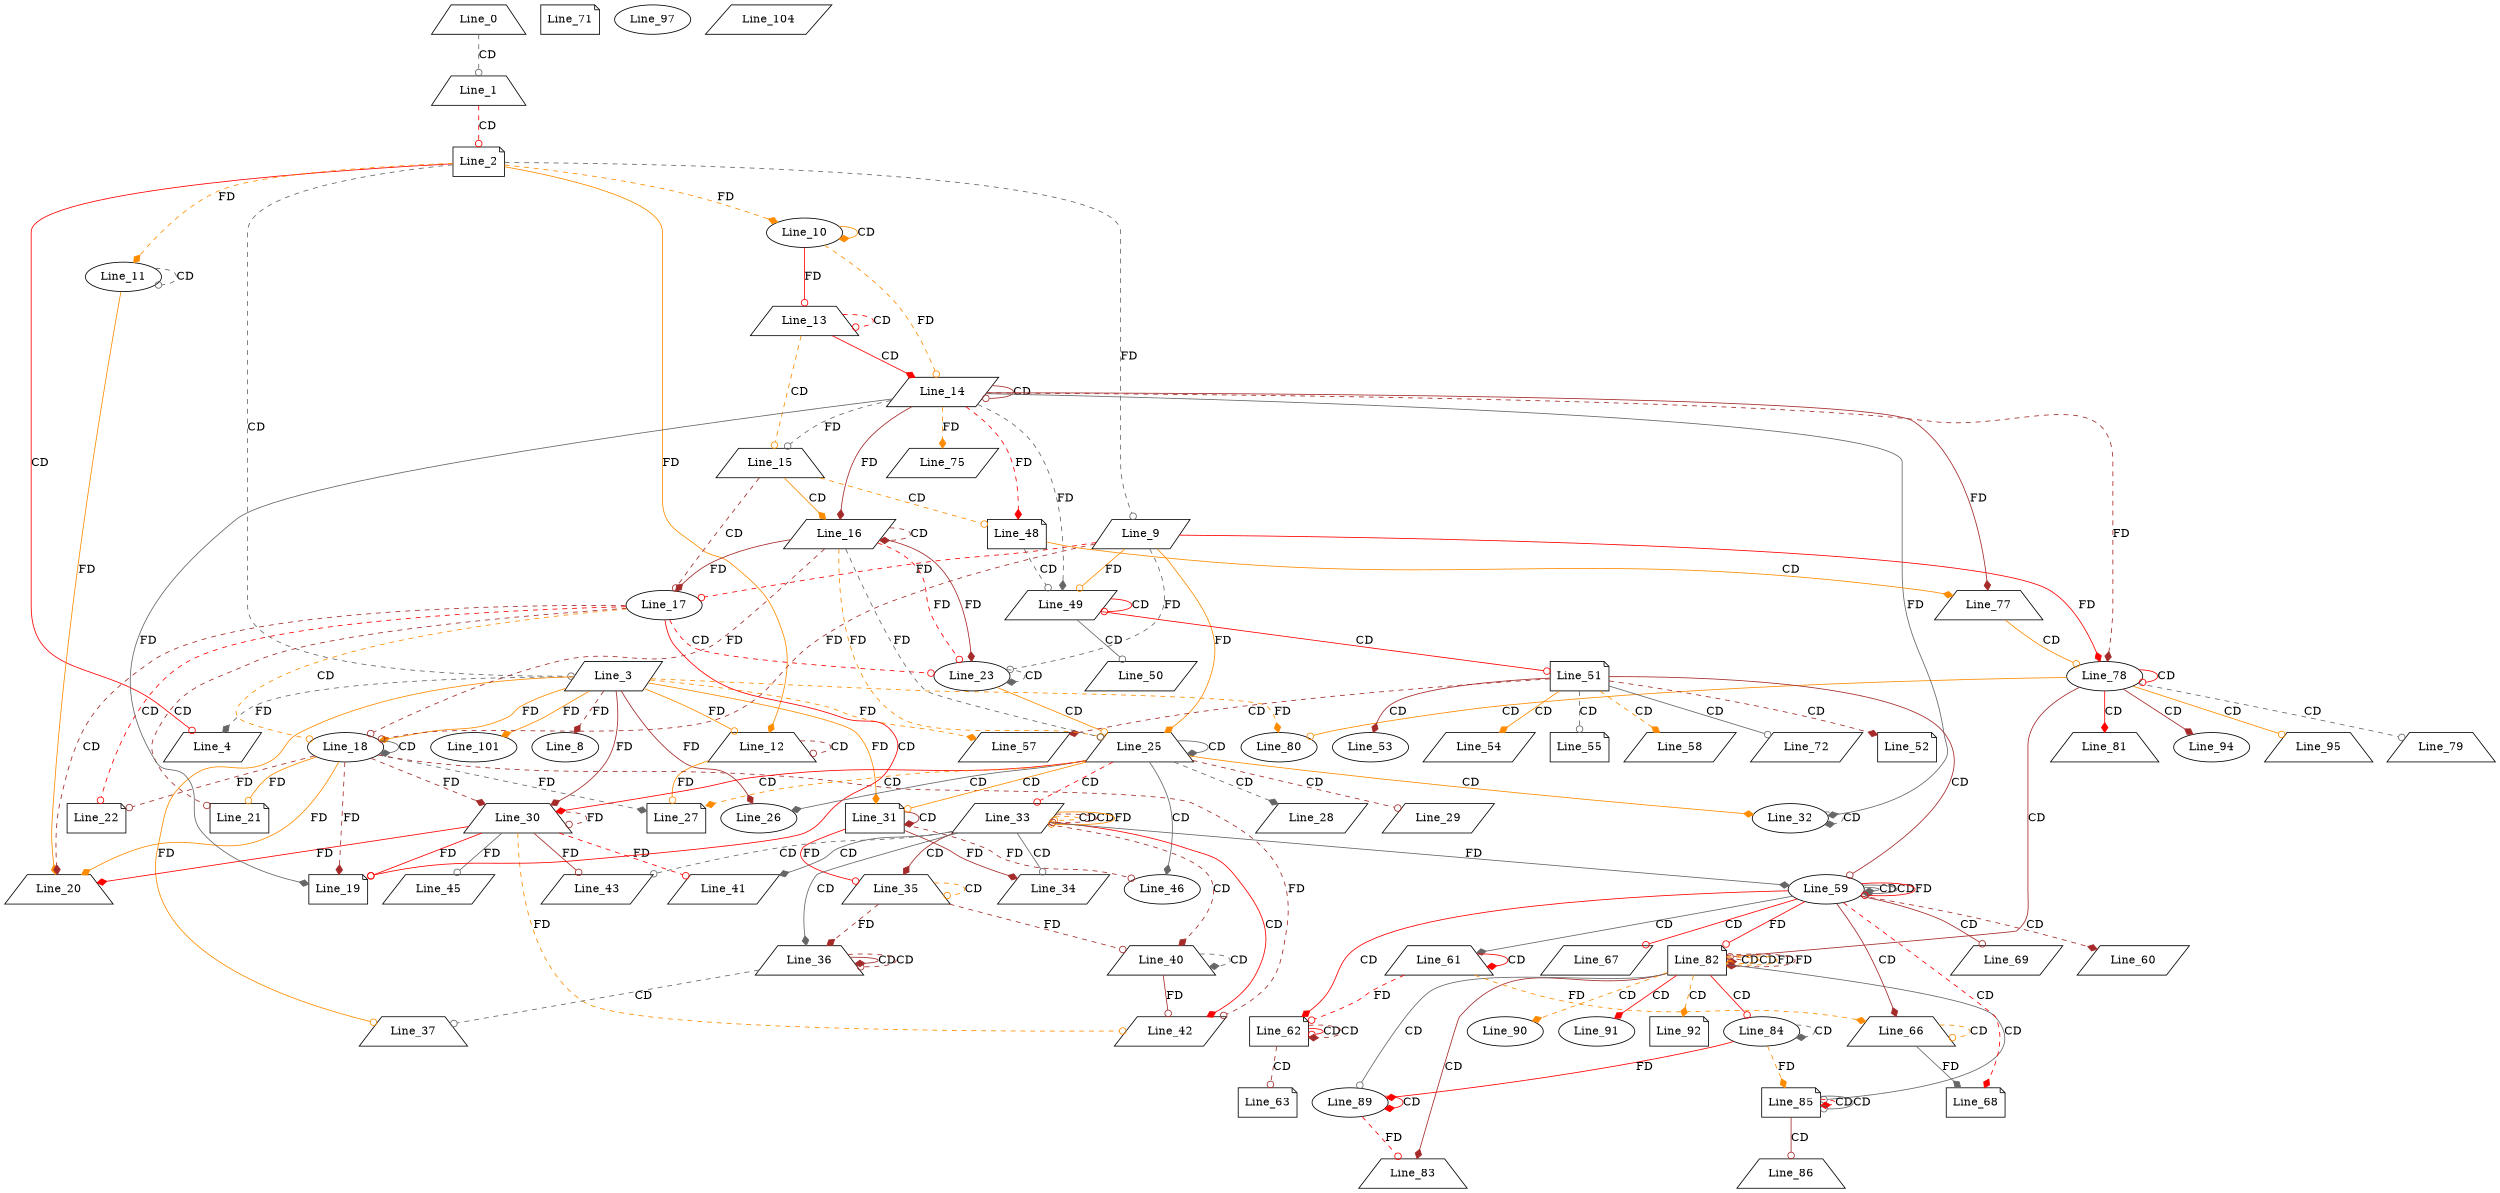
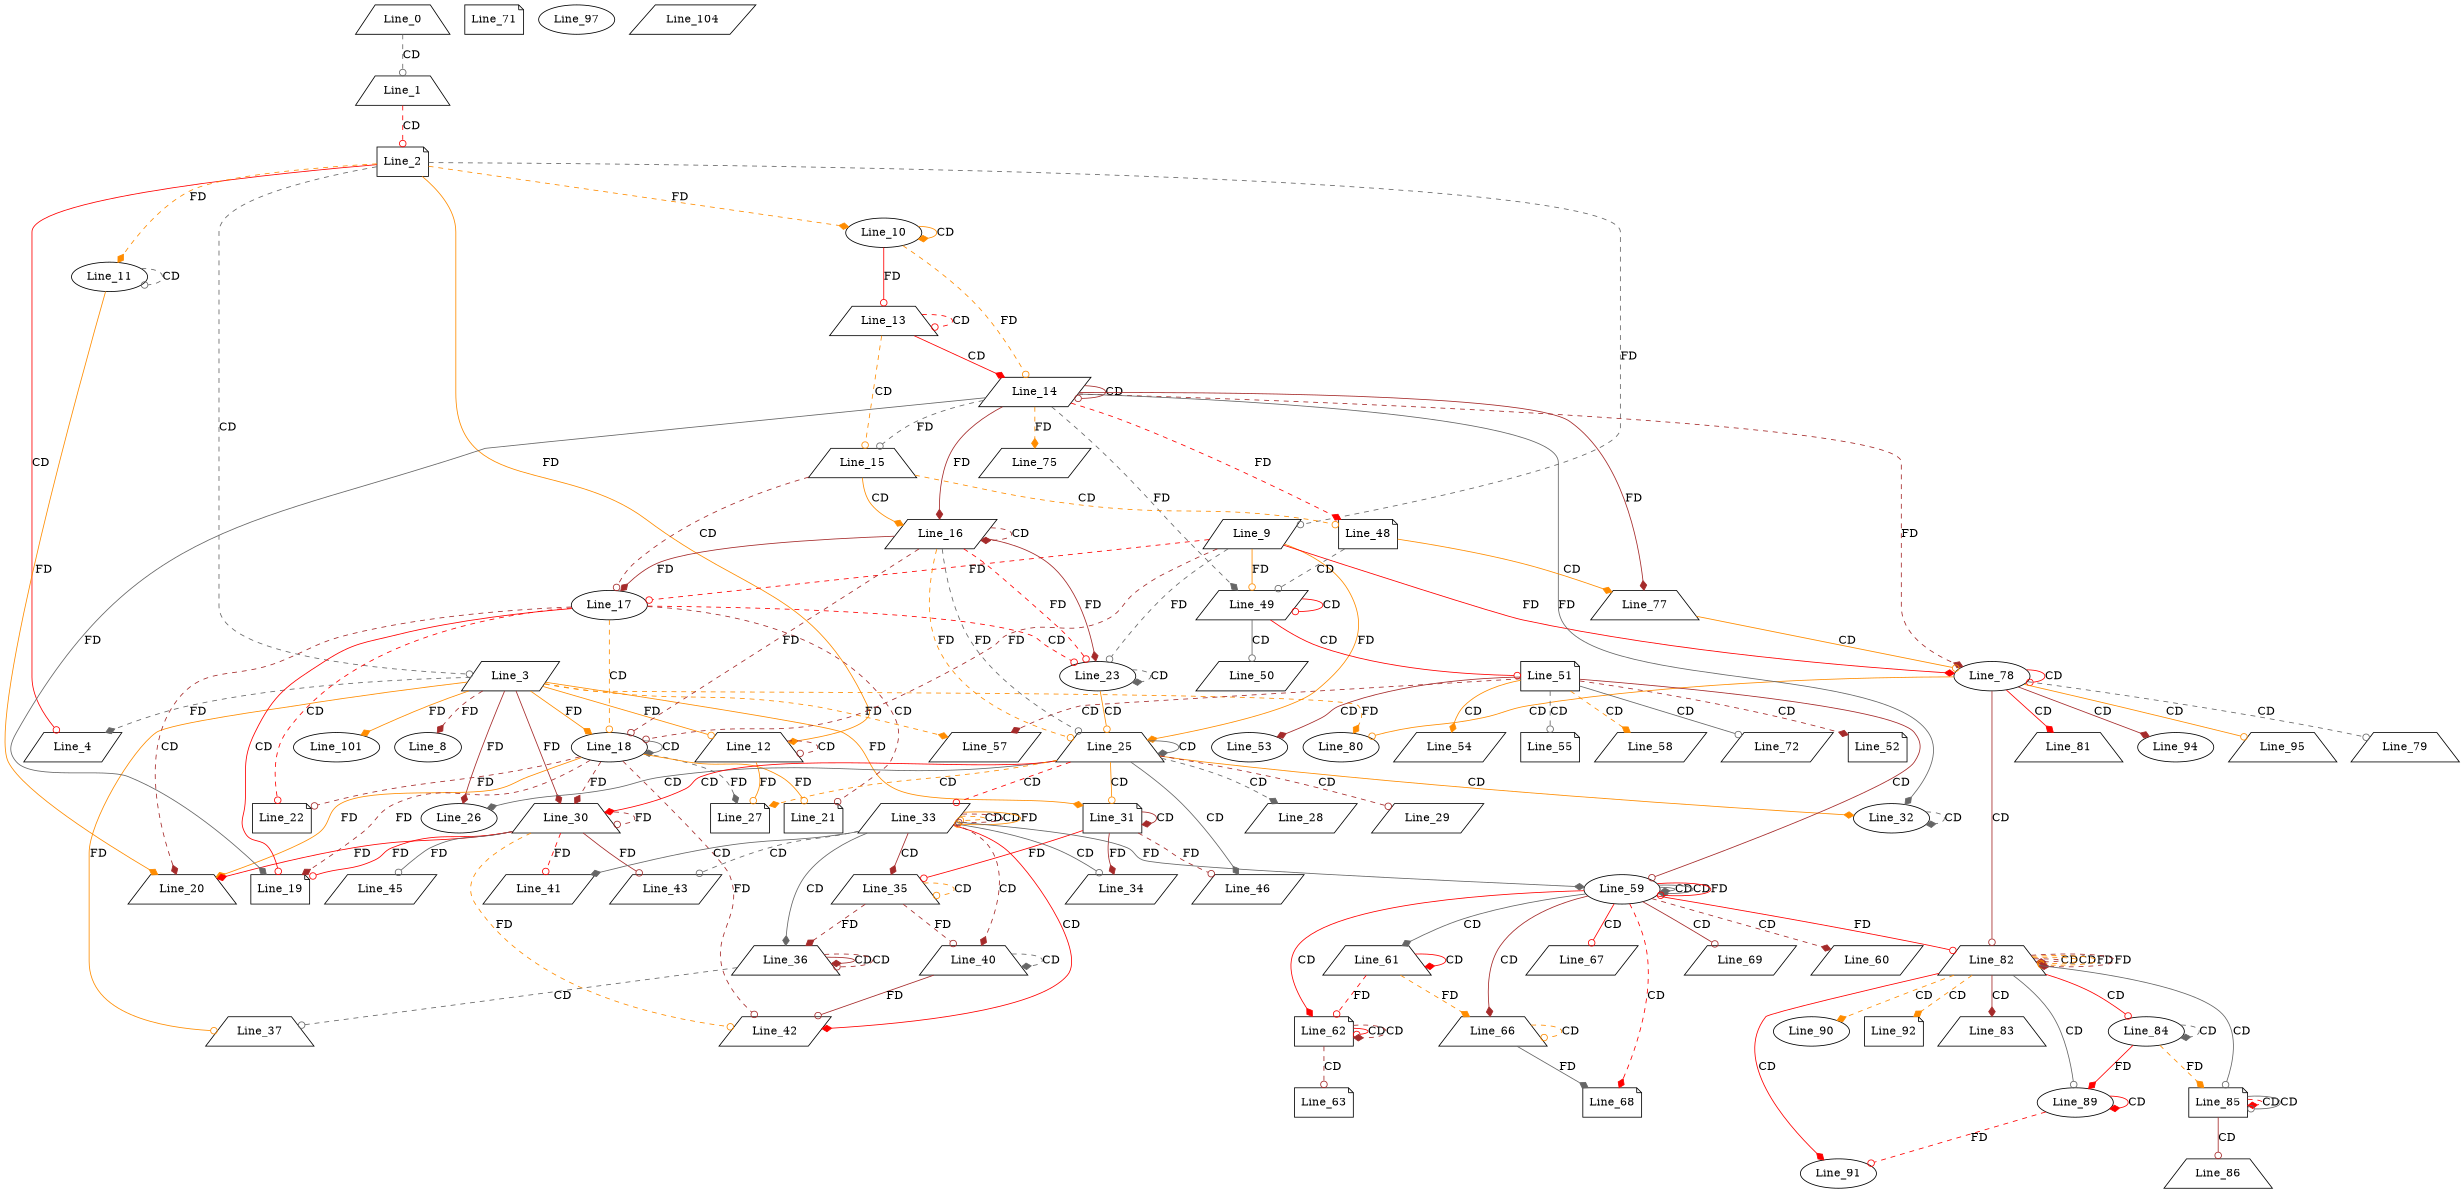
  digraph {
    node [shape=parallelogram]
    edge [arrowhead=diamond color=brown style=solid]
    Line_0 [shape=trapezium]
    Line_1 [shape=trapezium]
    Line_2 [shape=note]
    Line_3
    Line_4
    Line_9
    Line_10 [shape=ellipse]
    Line_11 [shape=ellipse]
    Line_12 [shape=trapezium]
    Line_8 [shape=ellipse]
    Line_18 [shape=ellipse]
    Line_26 [shape=ellipse]
    Line_30 [shape=trapezium]
    Line_31 [shape=note]
    Line_37 [shape=trapezium]
    Line_57
    Line_80 [shape=ellipse]
    Line_101 [shape=ellipse]
    Line_17 [shape=ellipse]
    Line_23 [shape=ellipse]
    Line_25 [shape=trapezium]
    Line_49
    Line_78 [shape=ellipse]
    Line_13 [shape=trapezium]
    Line_14
    Line_20 [shape=trapezium]
    Line_27 [shape=note]
    Line_19 [shape=note]
    Line_21 [shape=note]
    Line_22 [shape=note]
    Line_42
    Line_41
    Line_43
    Line_45
-   Line_46 [shape=ellipse]
+   Line_46
    Line_34
    Line_35 [shape=trapezium]
    Line_32 [shape=ellipse]
    Line_28
    Line_29
    Line_33
    Line_50
    Line_51 [shape=note]
-   Line_82 [shape=note]
+   Line_82 [shape=trapezium]
    Line_79 [shape=trapezium]
    Line_81 [shape=trapezium]
    Line_94 [shape=ellipse]
    Line_95 [shape=trapezium]
    Line_15 [shape=trapezium]
    Line_16
    Line_48 [shape=note]
    Line_75
    Line_77 [shape=trapezium]
    Line_36 [shape=trapezium]
    Line_40 [shape=trapezium]
    Line_59 [shape=ellipse]
    Line_60
    Line_61 [shape=trapezium]
    Line_62 [shape=note]
    Line_66 [shape=trapezium]
    Line_67
    Line_68 [shape=note]
    Line_69
    Line_52 [shape=note]
    Line_53 [shape=ellipse]
    Line_54
    Line_55 [shape=note]
    Line_58
    Line_72
    Line_63 [shape=note]
    Line_83 [shape=trapezium]
    Line_84 [shape=ellipse]
    Line_85 [shape=note]
    Line_89 [shape=ellipse]
    Line_90 [shape=ellipse]
    Line_91 [shape=ellipse]
    Line_92 [shape=note]
    Line_71 [shape=note]
    Line_86 [shape=trapezium]
    Line_97 [shape=ellipse]
    Line_104
    Line_0 -> Line_1 [arrowhead=odot color=gray40 label=CD style=dashed]
    Line_1 -> Line_2 [arrowhead=odot color=red label=CD style=dashed]
    Line_2 -> Line_3 [arrowhead=odot color=gray40 label=CD style=dashed]
    Line_2 -> Line_4 [arrowhead=odot color=red label=CD]
    Line_2 -> Line_9 [arrowhead=odot color=gray40 label=FD style=dashed]
    Line_2 -> Line_10 [color=darkorange label=FD style=dashed]
    Line_2 -> Line_11 [color=darkorange label=FD style=dashed]
    Line_2 -> Line_12 [color=darkorange label=FD]
    Line_3 -> Line_4 [color=gray40 label=FD style=dashed]
    Line_3 -> Line_12 [arrowhead=odot color=darkorange label=FD]
    Line_3 -> Line_8 [label=FD style=dashed]
    Line_3 -> Line_18 [color=darkorange label=FD]
    Line_3 -> Line_26 [label=FD]
    Line_3 -> Line_30 [label=FD]
    Line_3 -> Line_31 [color=darkorange label=FD]
    Line_3 -> Line_37 [arrowhead=odot color=darkorange label=FD]
    Line_3 -> Line_57 [color=darkorange label=FD style=dashed]
    Line_3 -> Line_80 [color=darkorange label=FD style=dashed]
    Line_3 -> Line_101 [color=darkorange label=FD]
    Line_9 -> Line_18 [arrowhead=odot label=FD style=dashed]
    Line_9 -> Line_17 [arrowhead=odot color=red label=FD style=dashed]
    Line_9 -> Line_23 [arrowhead=odot color=gray40 label=FD style=dashed]
    Line_9 -> Line_25 [color=darkorange label=FD]
    Line_9 -> Line_49 [arrowhead=odot color=darkorange label=FD]
    Line_9 -> Line_78 [color=red label=FD]
    Line_10 -> Line_10 [color=darkorange label=CD]
    Line_10 -> Line_13 [arrowhead=odot color=red label=FD]
    Line_10 -> Line_14 [arrowhead=odot color=darkorange label=FD style=dashed]
    Line_11 -> Line_11 [arrowhead=odot color=gray40 label=CD style=dashed]
    Line_11 -> Line_20 [color=darkorange label=FD]
    Line_12 -> Line_12 [arrowhead=odot label=CD style=dashed]
    Line_12 -> Line_27 [arrowhead=odot color=darkorange label=FD]
    Line_18 -> Line_18 [color=gray40 label=CD]
    Line_18 -> Line_30 [label=FD style=dashed]
    Line_18 -> Line_20 [color=darkorange label=FD]
    Line_18 -> Line_27 [color=gray40 label=FD style=dashed]
    Line_18 -> Line_19 [label=FD style=dashed]
    Line_18 -> Line_21 [arrowhead=odot color=darkorange label=FD]
    Line_18 -> Line_22 [arrowhead=odot label=FD style=dashed]
    Line_18 -> Line_42 [arrowhead=odot label=FD style=dashed]
    Line_30 -> Line_30 [arrowhead=odot label=FD style=dashed]
    Line_30 -> Line_20 [color=red label=FD]
    Line_30 -> Line_19 [arrowhead=odot color=red label=FD]
    Line_30 -> Line_42 [arrowhead=odot color=darkorange label=FD style=dashed]
    Line_30 -> Line_41 [arrowhead=odot color=red label=FD style=dashed]
    Line_30 -> Line_43 [arrowhead=odot label=FD]
    Line_30 -> Line_45 [arrowhead=odot color=gray40 label=FD]
    Line_31 -> Line_31 [label=CD]
    Line_31 -> Line_46 [arrowhead=odot label=FD style=dashed]
    Line_31 -> Line_34 [label=FD]
    Line_31 -> Line_35 [arrowhead=odot color=red label=FD]
    Line_17 -> Line_18 [arrowhead=odot color=darkorange label=CD style=dashed]
    Line_17 -> Line_23 [arrowhead=odot color=red label=CD style=dashed]
    Line_17 -> Line_20 [label=CD style=dashed]
    Line_17 -> Line_19 [arrowhead=odot color=red label=CD]
    Line_17 -> Line_21 [arrowhead=odot label=CD style=dashed]
    Line_17 -> Line_22 [arrowhead=odot color=red label=CD style=dashed]
    Line_23 -> Line_23 [color=gray40 label=CD style=dashed]
    Line_23 -> Line_25 [arrowhead=odot color=darkorange label=CD]
    Line_25 -> Line_26 [color=gray40 label=CD]
    Line_25 -> Line_30 [color=red label=CD]
    Line_25 -> Line_31 [arrowhead=odot color=darkorange label=CD]
    Line_25 -> Line_25 [color=gray40 label=CD]
    Line_25 -> Line_27 [color=darkorange label=CD style=dashed]
    Line_25 -> Line_46 [color=gray40 label=CD]
    Line_25 -> Line_32 [color=darkorange label=CD]
    Line_25 -> Line_28 [color=gray40 label=CD style=dashed]
    Line_25 -> Line_29 [arrowhead=odot label=CD style=dashed]
    Line_25 -> Line_33 [arrowhead=odot color=red label=CD style=dashed]
    Line_49 -> Line_49 [arrowhead=odot color=red label=CD]
    Line_49 -> Line_50 [arrowhead=odot color=gray40 label=CD]
    Line_49 -> Line_51 [arrowhead=odot color=red label=CD]
    Line_78 -> Line_80 [arrowhead=odot color=darkorange label=CD]
    Line_78 -> Line_78 [arrowhead=odot color=red label=CD]
    Line_78 -> Line_82 [arrowhead=odot label=CD]
    Line_78 -> Line_79 [arrowhead=odot color=gray40 label=CD style=dashed]
    Line_78 -> Line_81 [color=red label=CD]
    Line_78 -> Line_94 [label=CD]
    Line_78 -> Line_95 [arrowhead=odot color=darkorange label=CD]
    Line_13 -> Line_13 [arrowhead=odot color=red label=CD style=dashed]
    Line_13 -> Line_14 [color=red label=CD]
    Line_13 -> Line_15 [arrowhead=odot color=darkorange label=CD style=dashed]
    Line_14 -> Line_49 [color=gray40 label=FD style=dashed]
    Line_14 -> Line_78 [label=FD style=dashed]
    Line_14 -> Line_14 [arrowhead=odot label=CD]
    Line_14 -> Line_19 [color=gray40 label=FD]
    Line_14 -> Line_32 [color=gray40 label=FD]
    Line_14 -> Line_15 [arrowhead=odot color=gray40 label=FD style=dashed]
    Line_14 -> Line_16 [label=FD]
    Line_14 -> Line_48 [color=red label=FD style=dashed]
    Line_14 -> Line_75 [color=darkorange label=FD style=dashed]
    Line_14 -> Line_77 [label=FD]
    Line_35 -> Line_35 [arrowhead=odot color=darkorange label=CD style=dashed]
    Line_35 -> Line_36 [label=FD style=dashed]
    Line_35 -> Line_40 [arrowhead=odot label=FD style=dashed]
    Line_32 -> Line_32 [color=gray40 label=CD style=dashed]
    Line_33 -> Line_42 [color=red label=CD]
    Line_33 -> Line_41 [color=gray40 label=CD]
    Line_33 -> Line_43 [arrowhead=odot color=gray40 label=CD style=dashed]
    Line_33 -> Line_34 [arrowhead=odot color=gray40 label=CD]
    Line_33 -> Line_35 [label=CD]
    Line_33 -> Line_33 [arrowhead=odot color=darkorange label=CD style=dashed]
    Line_33 -> Line_33 [arrowhead=odot label=CD style=dashed]
    Line_33 -> Line_33 [arrowhead=odot color=darkorange label=FD]
    Line_33 -> Line_36 [color=gray40 label=CD]
    Line_33 -> Line_40 [label=CD style=dashed]
    Line_33 -> Line_59 [color=gray40 label=FD]
    Line_51 -> Line_57 [label=CD style=dashed]
    Line_51 -> Line_59 [arrowhead=odot label=CD]
    Line_51 -> Line_52 [label=CD style=dashed]
    Line_51 -> Line_53 [label=CD]
    Line_51 -> Line_54 [color=darkorange label=CD]
    Line_51 -> Line_55 [arrowhead=odot color=gray40 label=CD style=dashed]
    Line_51 -> Line_58 [color=darkorange label=CD style=dashed]
    Line_51 -> Line_72 [arrowhead=odot color=gray40 label=CD]
    Line_82 -> Line_82 [label=CD style=dashed]
    Line_82 -> Line_82 [arrowhead=odot color=darkorange label=CD style=dashed]
    Line_82 -> Line_82 [arrowhead=odot color=darkorange label=FD style=dashed]
    Line_82 -> Line_82 [label=FD style=dashed]
    Line_82 -> Line_83 [label=CD]
    Line_82 -> Line_84 [arrowhead=odot color=red label=CD]
    Line_82 -> Line_85 [arrowhead=odot color=gray40 label=CD]
    Line_82 -> Line_89 [arrowhead=odot color=gray40 label=CD]
    Line_82 -> Line_90 [color=darkorange label=CD style=dashed]
    Line_82 -> Line_91 [color=red label=CD]
    Line_82 -> Line_92 [color=darkorange label=CD style=dashed]
    Line_15 -> Line_17 [arrowhead=odot label=CD style=dashed]
    Line_15 -> Line_16 [color=darkorange label=CD]
    Line_15 -> Line_48 [arrowhead=odot color=darkorange label=CD style=dashed]
    Line_16 -> Line_18 [arrowhead=odot label=FD style=dashed]
    Line_16 -> Line_17 [label=FD]
    Line_16 -> Line_23 [label=FD]
    Line_16 -> Line_23 [arrowhead=odot color=red label=FD style=dashed]
    Line_16 -> Line_25 [arrowhead=odot color=darkorange label=FD style=dashed]
    Line_16 -> Line_25 [arrowhead=odot color=gray40 label=FD style=dashed]
    Line_16 -> Line_16 [label=CD style=dashed]
    Line_48 -> Line_49 [arrowhead=odot color=gray40 label=CD style=dashed]
    Line_48 -> Line_77 [color=darkorange label=CD]
    Line_77 -> Line_78 [arrowhead=odot color=darkorange label=CD]
    Line_36 -> Line_37 [arrowhead=odot color=gray40 label=CD style=dashed]
    Line_36 -> Line_36 [label=CD]
    Line_36 -> Line_36 [arrowhead=odot label=CD style=dashed]
    Line_40 -> Line_42 [arrowhead=odot label=FD]
    Line_40 -> Line_40 [color=gray40 label=CD style=dashed]
    Line_59 -> Line_82 [arrowhead=odot color=red label=FD]
    Line_59 -> Line_59 [color=gray40 label=CD]
    Line_59 -> Line_59 [color=gray40 label=CD]
    Line_59 -> Line_59 [arrowhead=odot color=red label=FD]
    Line_59 -> Line_60 [label=CD style=dashed]
    Line_59 -> Line_61 [color=gray40 label=CD]
    Line_59 -> Line_62 [color=red label=CD]
    Line_59 -> Line_66 [label=CD]
    Line_59 -> Line_67 [arrowhead=odot color=red label=CD]
    Line_59 -> Line_68 [color=red label=CD style=dashed]
    Line_59 -> Line_69 [arrowhead=odot label=CD]
    Line_61 -> Line_61 [color=red label=CD]
    Line_61 -> Line_62 [arrowhead=odot color=red label=FD style=dashed]
    Line_61 -> Line_66 [color=darkorange label=FD style=dashed]
    Line_62 -> Line_62 [arrowhead=odot color=red label=CD]
    Line_62 -> Line_62 [label=CD style=dashed]
    Line_62 -> Line_63 [arrowhead=odot label=CD style=dashed]
    Line_66 -> Line_66 [arrowhead=odot color=darkorange label=CD style=dashed]
    Line_66 -> Line_68 [color=gray40 label=FD]
    Line_84 -> Line_84 [color=gray40 label=CD style=dashed]
    Line_84 -> Line_85 [color=darkorange label=FD style=dashed]
    Line_84 -> Line_89 [color=red label=FD]
    Line_85 -> Line_85 [color=red label=CD style=dashed]
    Line_85 -> Line_85 [arrowhead=odot color=gray40 label=CD]
    Line_85 -> Line_86 [arrowhead=odot label=CD]
    Line_89 -> Line_89 [color=red label=CD]
-   Line_89 -> Line_83 [arrowhead=odot color=red label=FD style=dashed]
+   Line_89 -> Line_91 [arrowhead=odot color=red label=FD style=dashed]
  }
